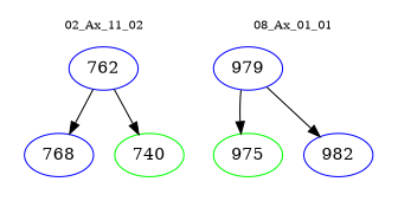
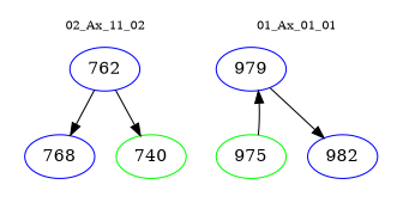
  digraph {
    node [color=blue]
    edge [color=black]
    n1 [label=762]
    n2 [label=768]
    n3 [color=green label=740]
    n4 [label=979]
    n5 [color=green label=975]
    n6 [label=982]
    subgraph cluster_1 {
      color=white
      fontsize=10
      label="02_Ax_11_02"
      n1
      n2
      n3
    }
    subgraph cluster_2 {
      color=white
      fontsize=10
-     label="08_Ax_01_01"
+     label="01_Ax_01_01"
      n4
      n5
      n6
    }
    n1 -> n2
    n1 -> n3
-   n4 -> n5
+   n5 -> n4
    n4 -> n6
  }
